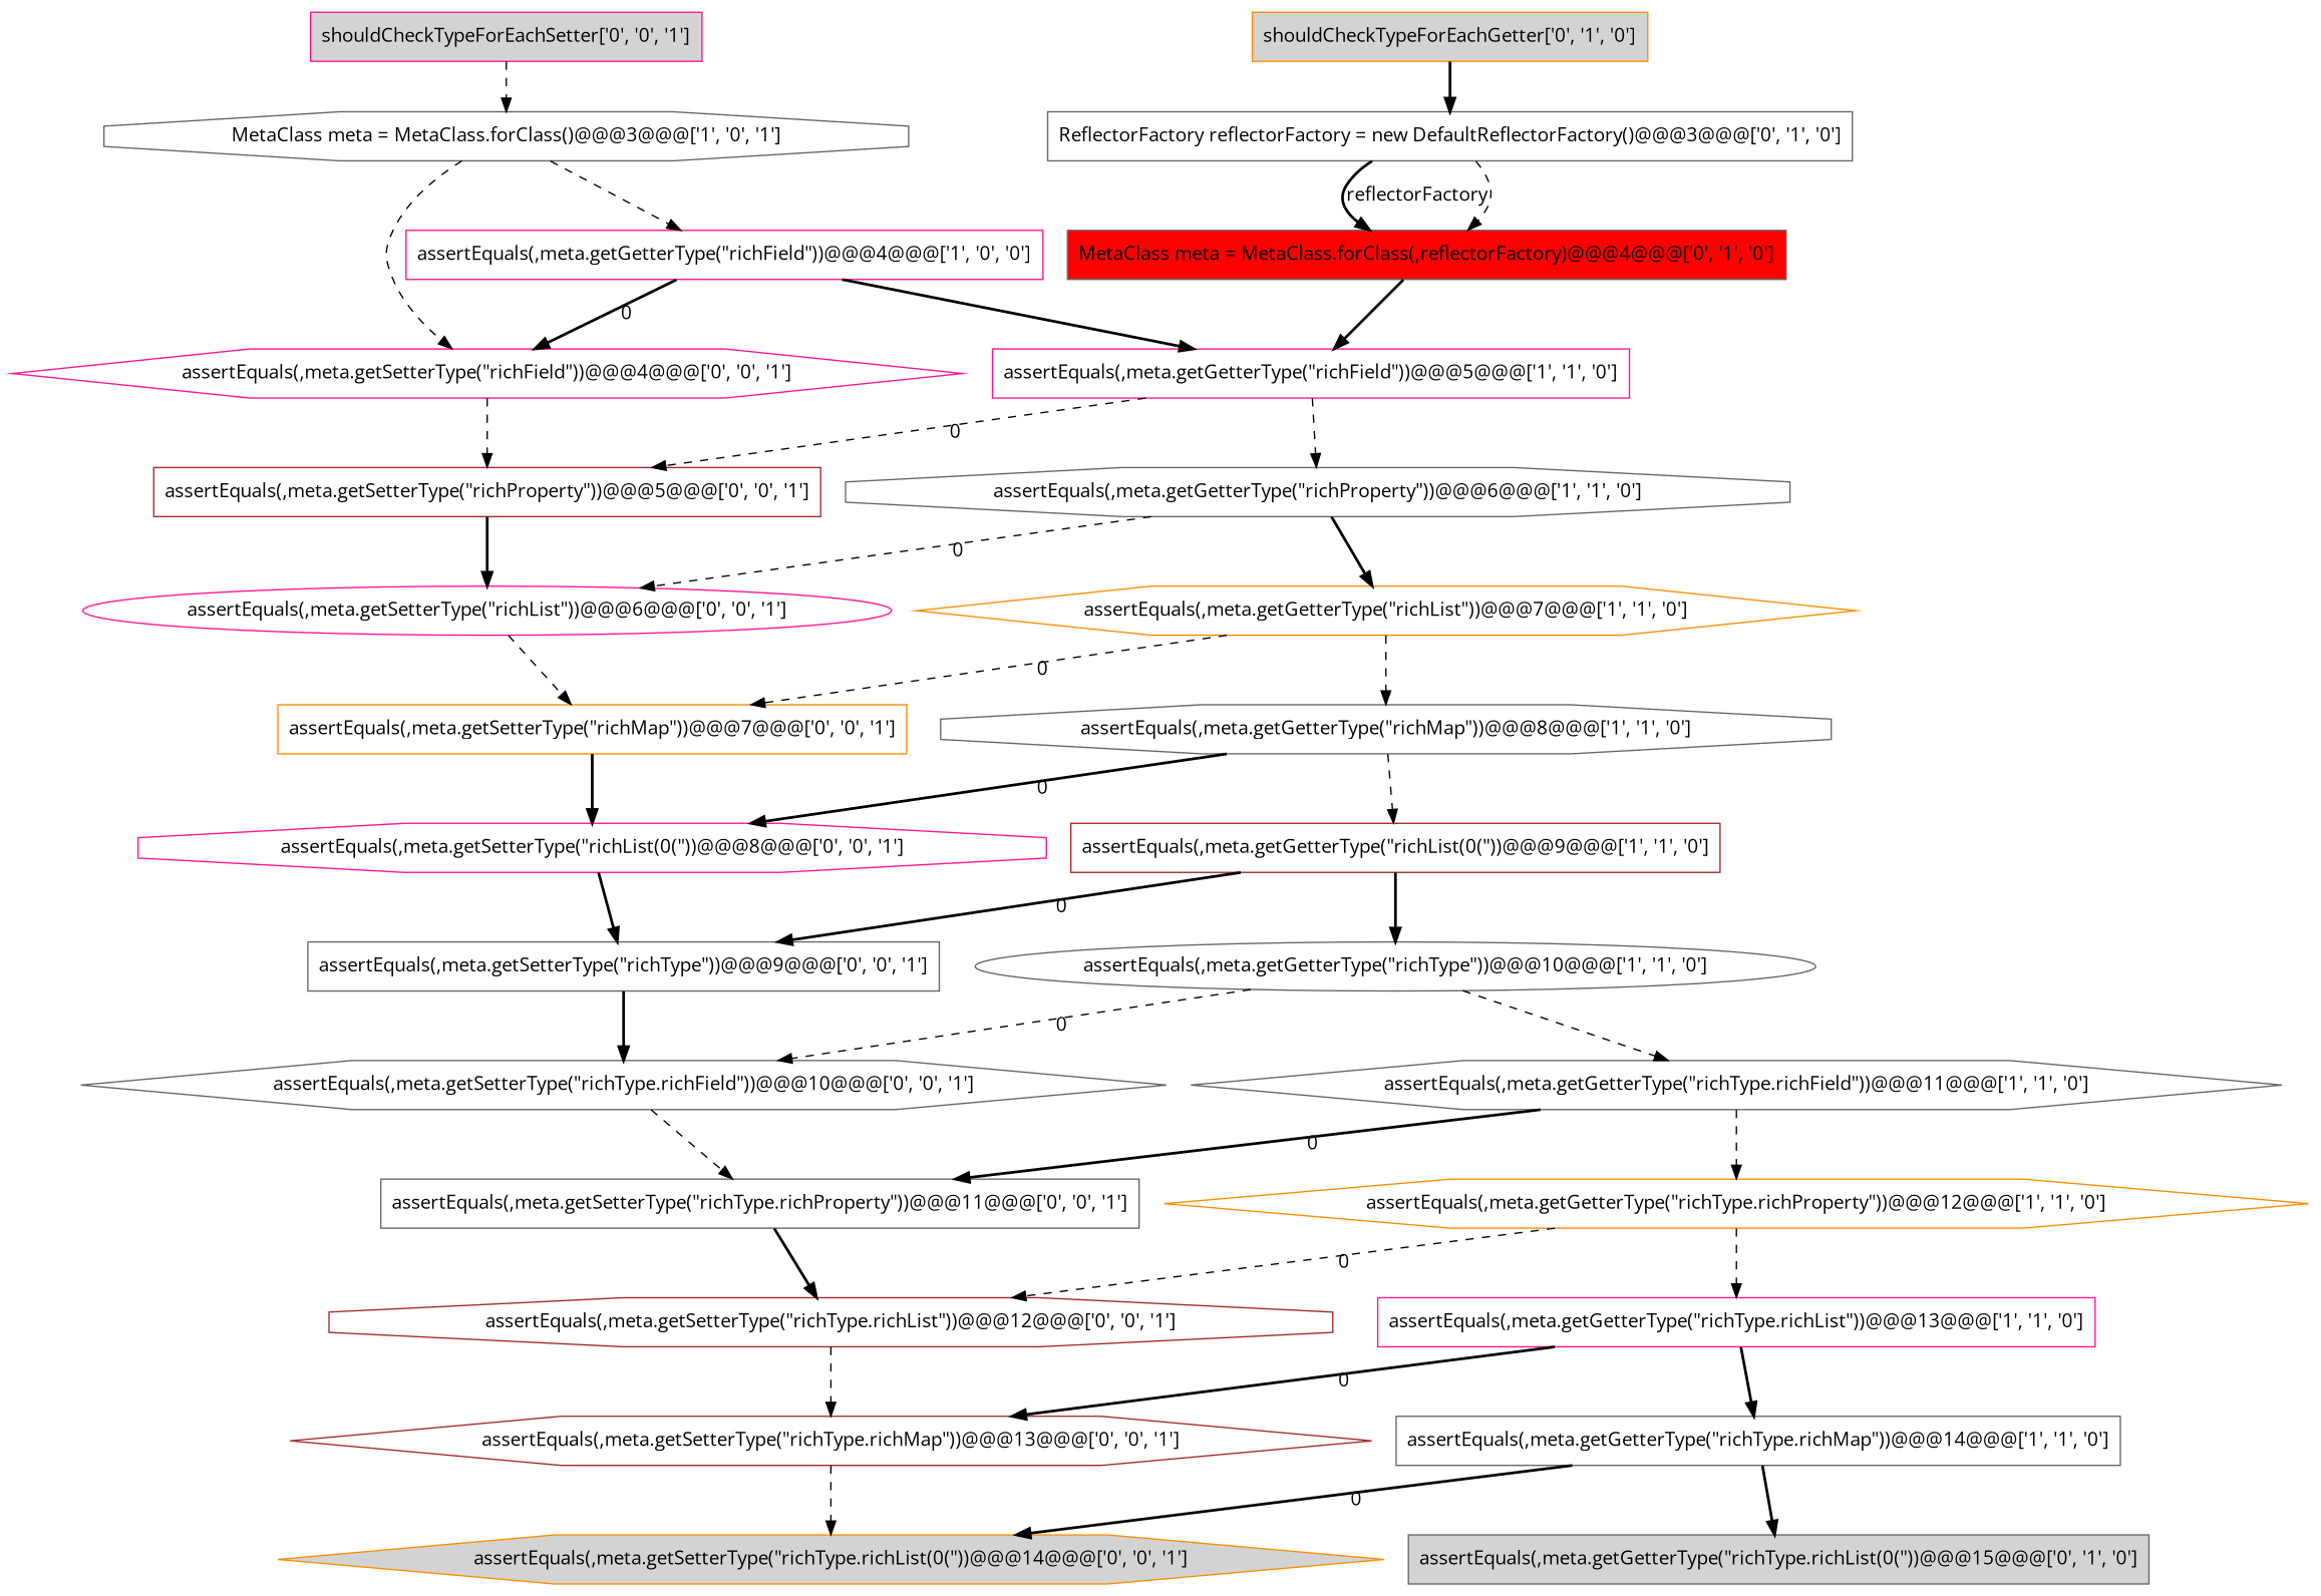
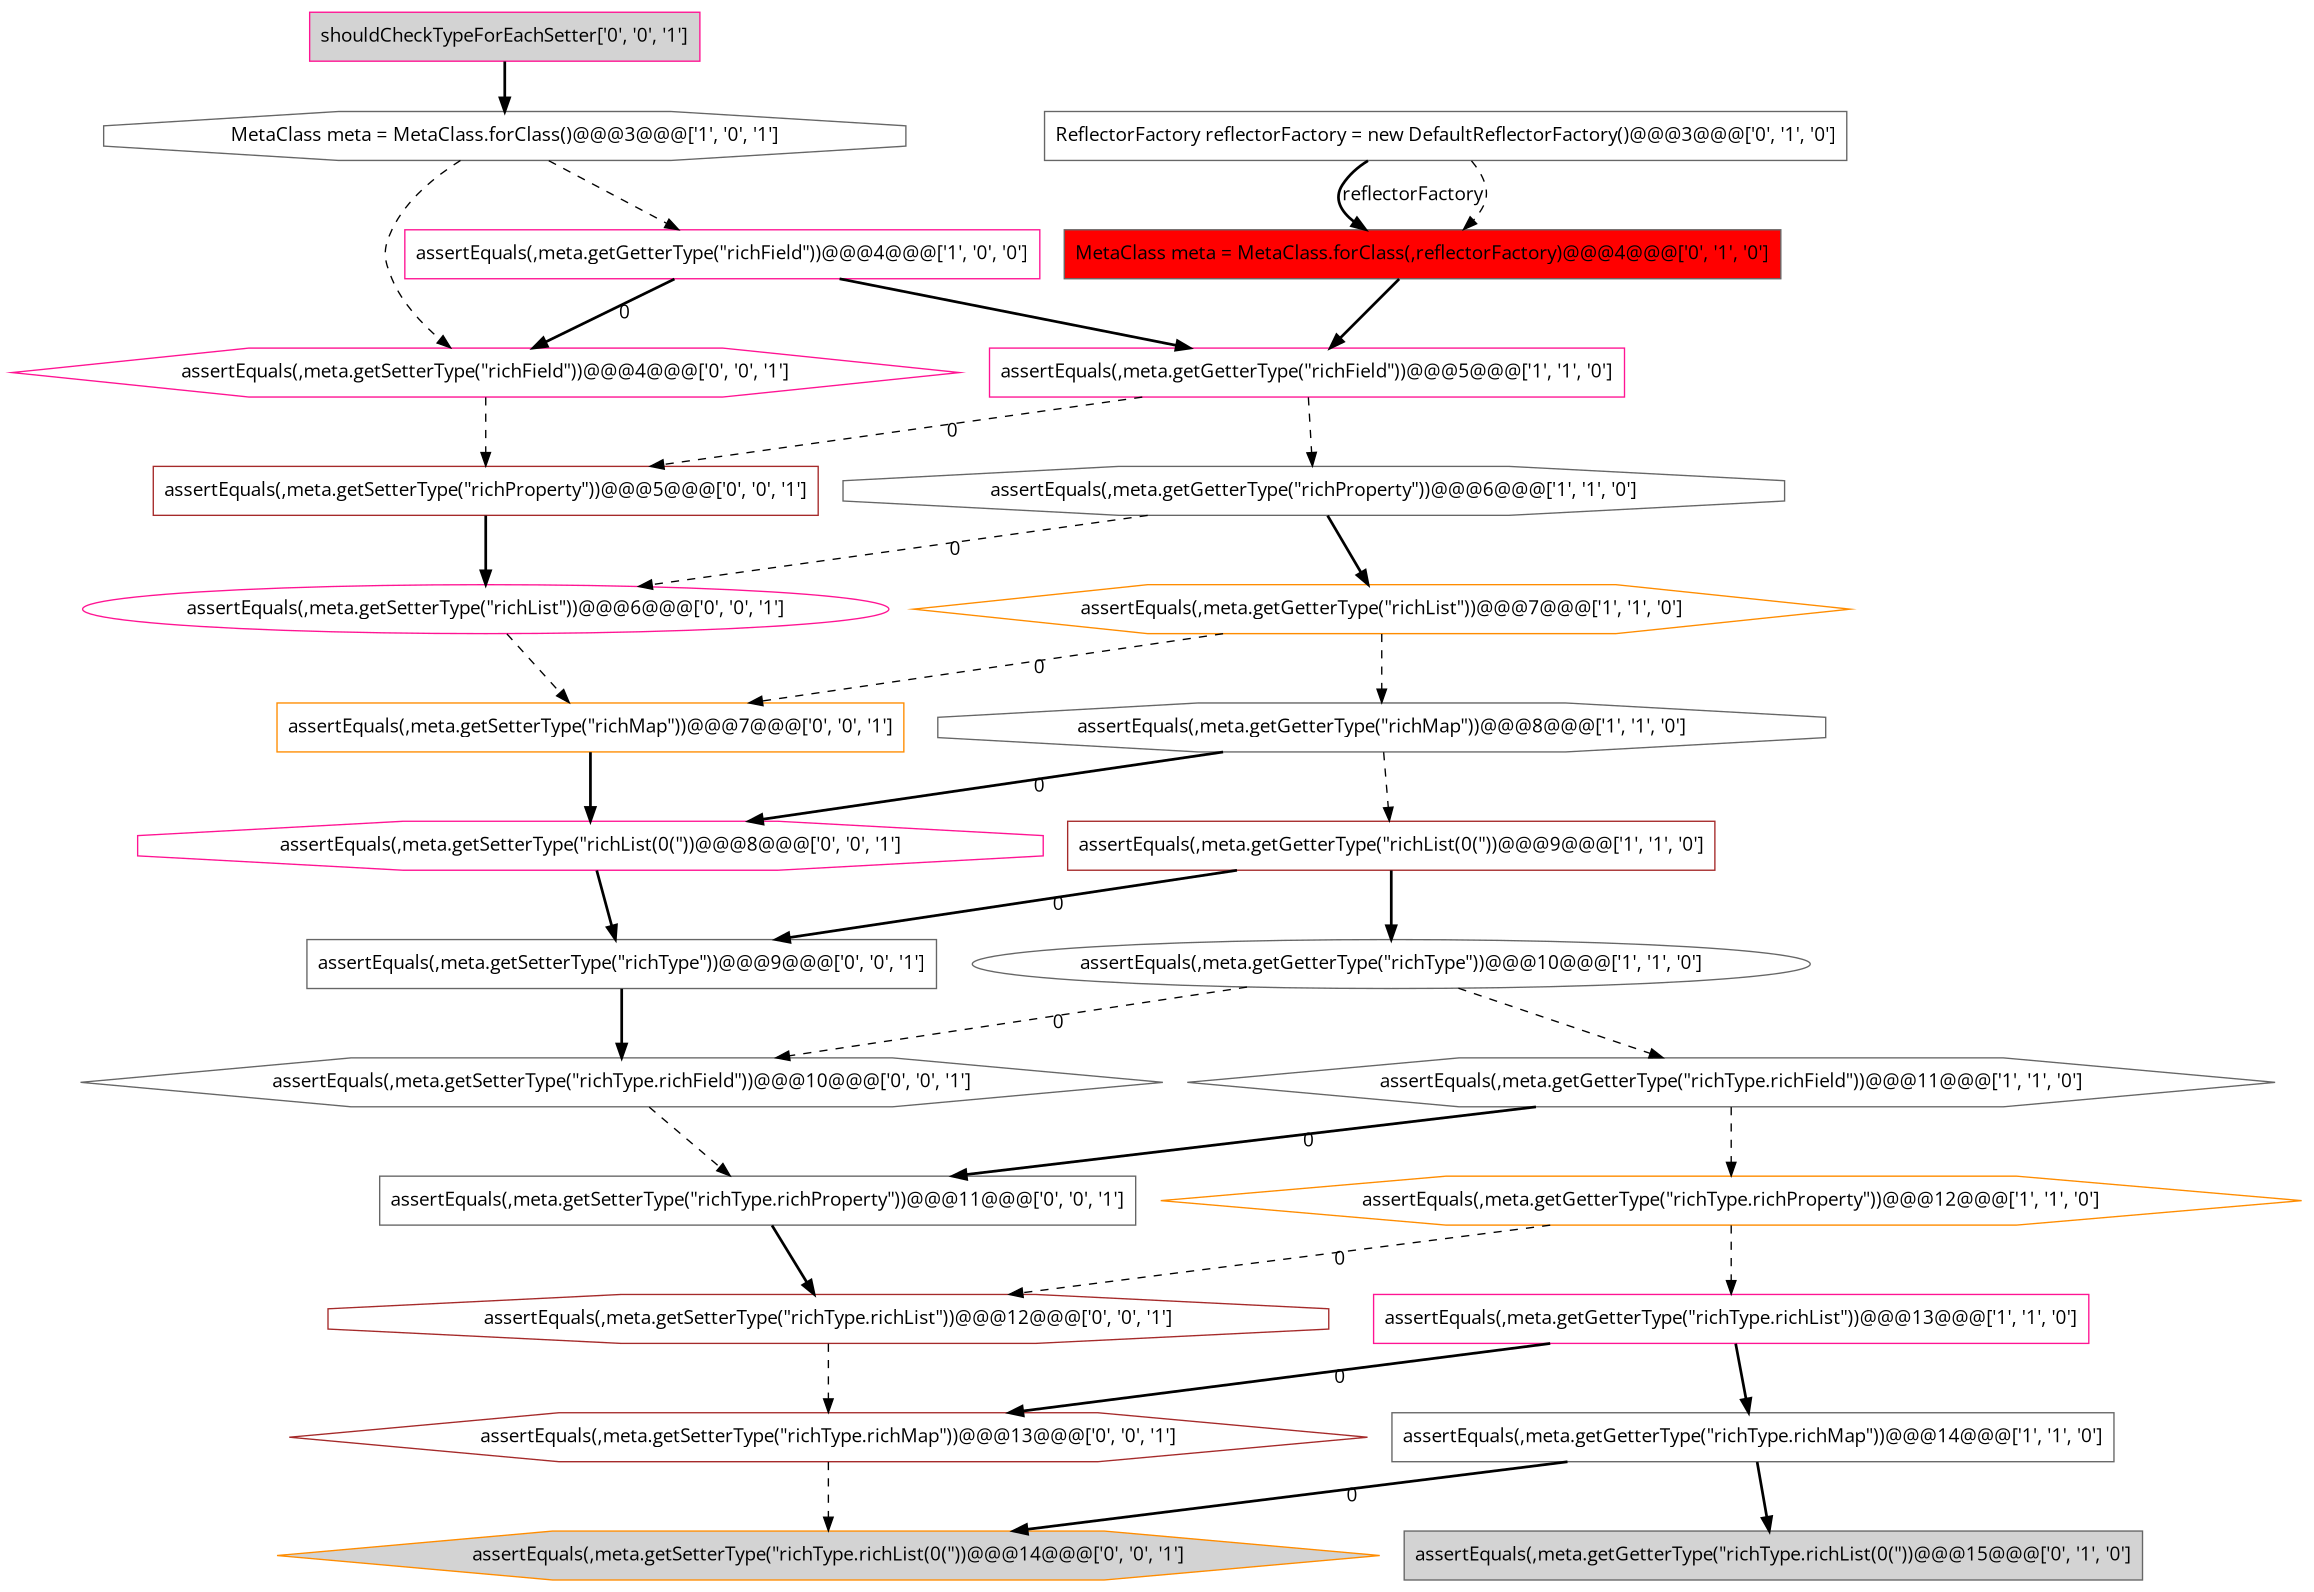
  digraph {
    fontname="Open Sans"
    node [color=gray40 fillcolor=white fontname="Open Sans" shape=box style=filled]
    edge [fontname="Open Sans" style=bold]
    n1 [label="assertEquals(,meta.getSetterType(\"richType\"))@@@9@@@['0', '0', '1']"]
    n2 [label="assertEquals(,meta.getSetterType(\"richType.richField\"))@@@10@@@['0', '0', '1']" shape=hexagon]
    n3 [label="assertEquals(,meta.getSetterType(\"richType.richProperty\"))@@@11@@@['0', '0', '1']"]
    n4 [color=brown label="assertEquals(,meta.getSetterType(\"richType.richList\"))@@@12@@@['0', '0', '1']" shape=octagon]
    n5 [color=brown label="assertEquals(,meta.getSetterType(\"richType.richMap\"))@@@13@@@['0', '0', '1']" shape=hexagon]
    n6 [color=darkorange fillcolor=lightgray label="assertEquals(,meta.getSetterType(\"richType.richList(0(\"))@@@14@@@['0', '0', '1']" shape=hexagon]
    n7 [color=brown label="assertEquals(,meta.getGetterType(\"richList(0(\"))@@@9@@@['1', '1', '0']"]
    n8 [label="assertEquals(,meta.getGetterType(\"richType\"))@@@10@@@['1', '1', '0']" shape=ellipse]
    n9 [label="assertEquals(,meta.getGetterType(\"richType.richField\"))@@@11@@@['1', '1', '0']" shape=hexagon]
    n10 [color=deeppink label="assertEquals(,meta.getSetterType(\"richList\"))@@@6@@@['0', '0', '1']" shape=ellipse]
    n11 [color=darkorange label="assertEquals(,meta.getSetterType(\"richMap\"))@@@7@@@['0', '0', '1']"]
    n12 [color=deeppink label="assertEquals(,meta.getSetterType(\"richList(0(\"))@@@8@@@['0', '0', '1']" shape=octagon]
    n13 [fillcolor=red label="MetaClass meta = MetaClass.forClass(,reflectorFactory)@@@4@@@['0', '1', '0']"]
    n14 [color=deeppink label="assertEquals(,meta.getGetterType(\"richField\"))@@@5@@@['1', '1', '0']"]
    n15 [label="assertEquals(,meta.getGetterType(\"richProperty\"))@@@6@@@['1', '1', '0']" shape=octagon]
    n16 [color=brown label="assertEquals(,meta.getSetterType(\"richProperty\"))@@@5@@@['0', '0', '1']"]
    n17 [label="MetaClass meta = MetaClass.forClass()@@@3@@@['1', '0', '1']" shape=octagon]
    n18 [color=deeppink label="assertEquals(,meta.getSetterType(\"richField\"))@@@4@@@['0', '0', '1']" shape=hexagon]
    n19 [color=deeppink label="assertEquals(,meta.getGetterType(\"richField\"))@@@4@@@['1', '0', '0']"]
    n20 [fillcolor=lightgray label="assertEquals(,meta.getGetterType(\"richType.richList(0(\"))@@@15@@@['0', '1', '0']"]
    n21 [color=deeppink fillcolor=lightgray label="shouldCheckTypeForEachSetter['0', '0', '1']"]
    n22 [color=darkorange label="assertEquals(,meta.getGetterType(\"richList\"))@@@7@@@['1', '1', '0']" shape=hexagon]
    n23 [label="assertEquals(,meta.getGetterType(\"richMap\"))@@@8@@@['1', '1', '0']" shape=octagon]
-   n24 [color=darkorange fillcolor=lightgray label="shouldCheckTypeForEachGetter['0', '1', '0']"]
    n25 [label="ReflectorFactory reflectorFactory = new DefaultReflectorFactory()@@@3@@@['0', '1', '0']"]
    n26 [label="assertEquals(,meta.getGetterType(\"richType.richMap\"))@@@14@@@['1', '1', '0']"]
    n27 [color=darkorange label="assertEquals(,meta.getGetterType(\"richType.richProperty\"))@@@12@@@['1', '1', '0']" shape=hexagon]
    n28 [color=deeppink label="assertEquals(,meta.getGetterType(\"richType.richList\"))@@@13@@@['1', '1', '0']"]
    n1 -> n2
    n2 -> n3 [style=dashed]
    n3 -> n4
    n4 -> n5 [style=dashed]
    n5 -> n6 [style=dashed]
    n7 -> n1 [label=0]
    n7 -> n8
    n8 -> n2 [label=0 style=dashed]
    n8 -> n9 [style=dashed]
    n9 -> n3 [label=0]
    n9 -> n27 [style=dashed]
    n10 -> n11 [style=dashed]
    n11 -> n12
    n12 -> n1
    n13 -> n14
    n14 -> n15 [style=dashed]
    n14 -> n16 [label=0 style=dashed]
    n15 -> n10 [label=0 style=dashed]
    n15 -> n22
    n16 -> n10
    n17 -> n18 [style=dashed]
    n17 -> n19 [style=dashed]
    n18 -> n16 [style=dashed]
    n19 -> n14
    n19 -> n18 [label=0]
-   n21 -> n17 [style=dashed]
+   n21 -> n17
    n22 -> n11 [label=0 style=dashed]
    n22 -> n23 [style=dashed]
    n23 -> n7 [style=dashed]
    n23 -> n12 [label=0]
-   n24 -> n25
    n25 -> n13 [label=reflectorFactory]
    n25 -> n13 [style=dashed]
    n26 -> n6 [label=0]
    n26 -> n20
    n27 -> n4 [label=0 style=dashed]
    n27 -> n28 [style=dashed]
    n28 -> n5 [label=0]
    n28 -> n26
  }
